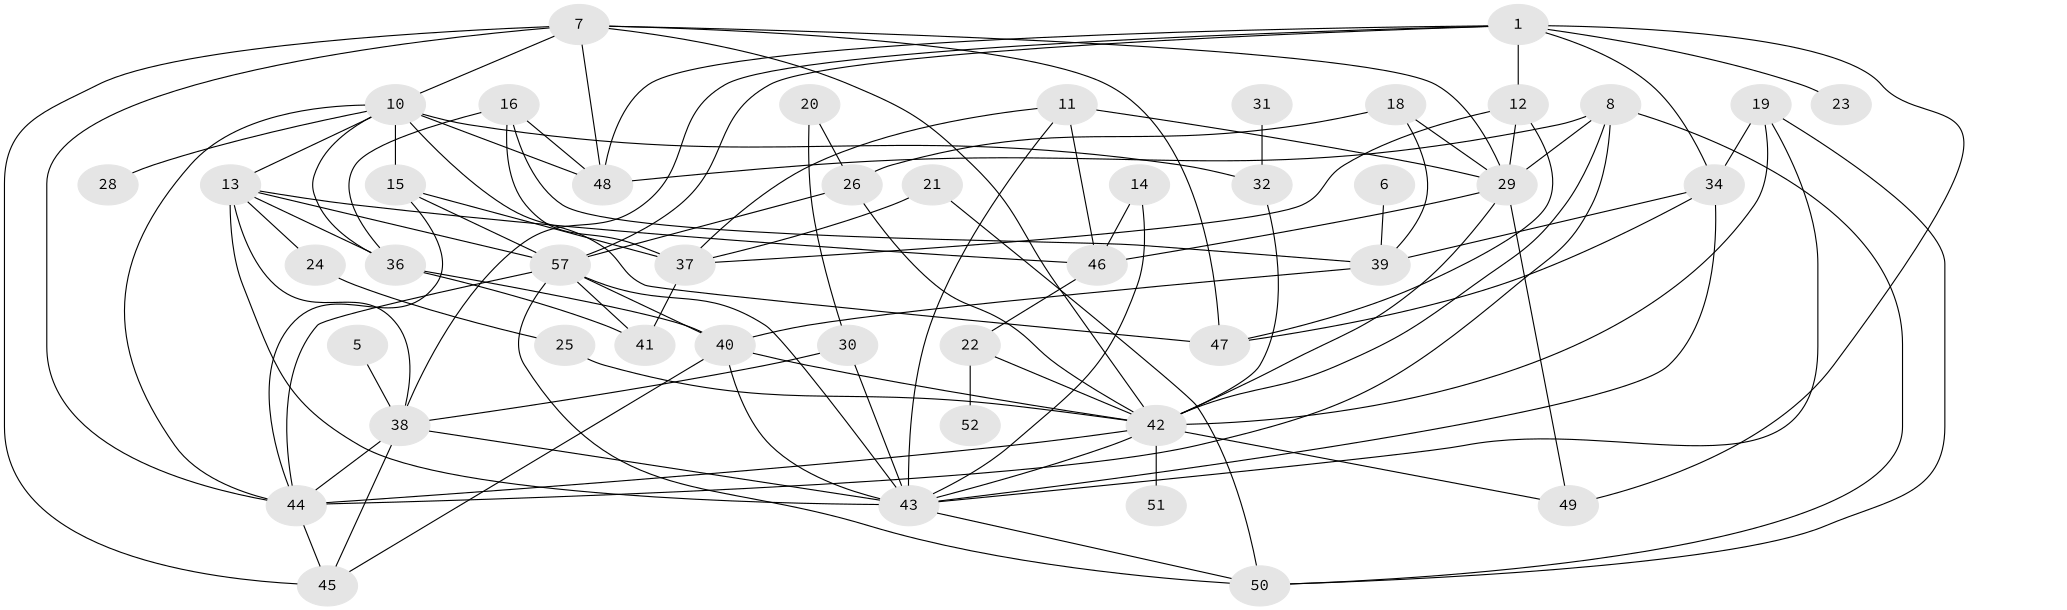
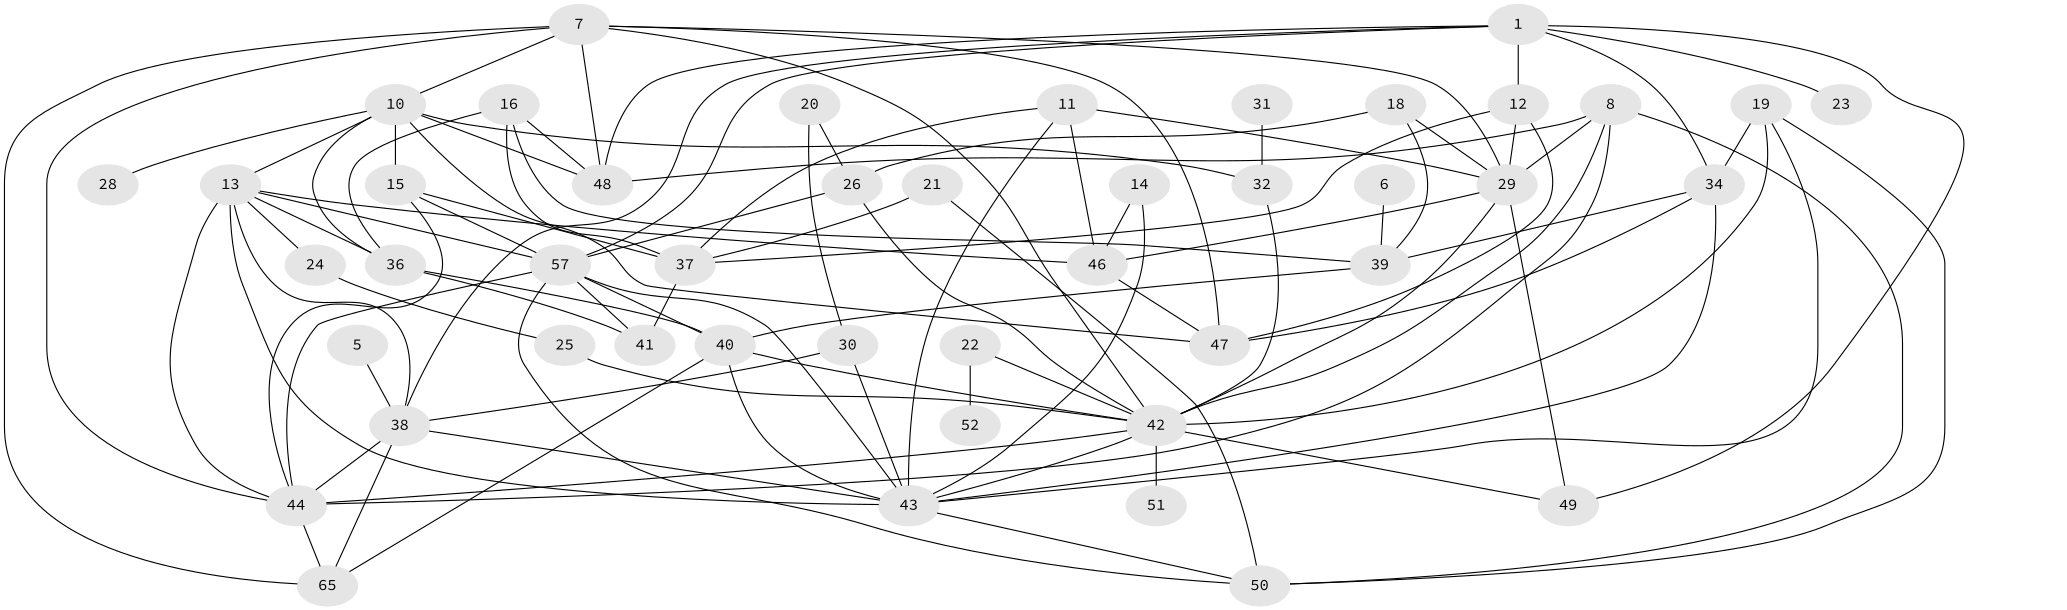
  graph {
    fontname="Source Code Pro"
    node [color=gray90 fontname="Source Code Pro" style=filled]
    edge [fontname="Source Code Pro" weight=1.0]
    1
    12
    23
    n4 [label=57]
    34
    38
    48
    49
    29
    47
    37
    44
    50
    43
    40
    41
    39
-   45
+   45 [label=65]
    5
    6
    7
    10
    42
    13
    15
    28
    32
    36
    46
    51
    8
    24
    11
    25
    14
    16
    18
    26
    19
    20
    30
    21
    22
    52
    31
    1 -- 12
    1 -- 23
    1 -- n4
    1 -- 34
    1 -- 38
    1 -- 48
    1 -- 49
    12 -- 29
    12 -- 47
    12 -- 37
    n4 -- 44
    n4 -- 50
    n4 -- 43
    n4 -- 40
    n4 -- 41 [weight=2.0]
    34 -- 47
    34 -- 43
    34 -- 39
    38 -- 44
    38 -- 43
    38 -- 45
    29 -- 49
    29 -- 42
    29 -- 46
    37 -- 41
    44 -- 45
    43 -- 50
    40 -- 43
    40 -- 45
    40 -- 42
    39 -- 40
    5 -- 38
    6 -- 39
    7 -- 48
    7 -- 29
    7 -- 47
    7 -- 44
    7 -- 45
    7 -- 10
    7 -- 42
    10 -- 48
    10 -- 47
-   10 -- 44
+   13 -- 44
    10 -- 13
    10 -- 15
    10 -- 28
    10 -- 32
    10 -- 36
    42 -- 49
    42 -- 44
    42 -- 43
    42 -- 51 [weight=2.0]
    13 -- n4
    13 -- 38
    13 -- 43
    13 -- 36
    13 -- 46
    13 -- 24
    15 -- n4
    15 -- 37
    15 -- 44
    32 -- 42
    36 -- 40
    36 -- 41
-   46 -- 22
+   46 -- 47
    8 -- 48
    8 -- 29
    8 -- 44
    8 -- 50
    8 -- 42
    24 -- 25
    11 -- 29
    11 -- 37
    11 -- 43
    11 -- 46
    25 -- 42
    14 -- 43
    14 -- 46
    16 -- 48
    16 -- 37
    16 -- 39
    16 -- 36
    18 -- 29
    18 -- 39
    18 -- 26
    26 -- n4
    26 -- 42
    19 -- 34
    19 -- 50
    19 -- 43
    19 -- 42
    20 -- 26
    20 -- 30
    30 -- 38
    30 -- 43
    21 -- 37
    21 -- 50
    22 -- 42
    22 -- 52
    31 -- 32
  }
